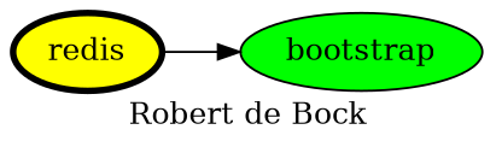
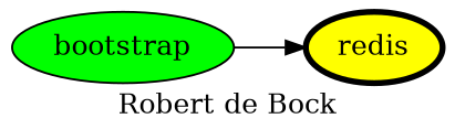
  digraph {
    label="Robert de Bock"
    rankdir=LR
    node [style=filled]
    bootstrap [fillcolor=green]
    redis [fillcolor=yellow penwidth=3]
-   redis -> bootstrap
+   bootstrap -> redis
  }
